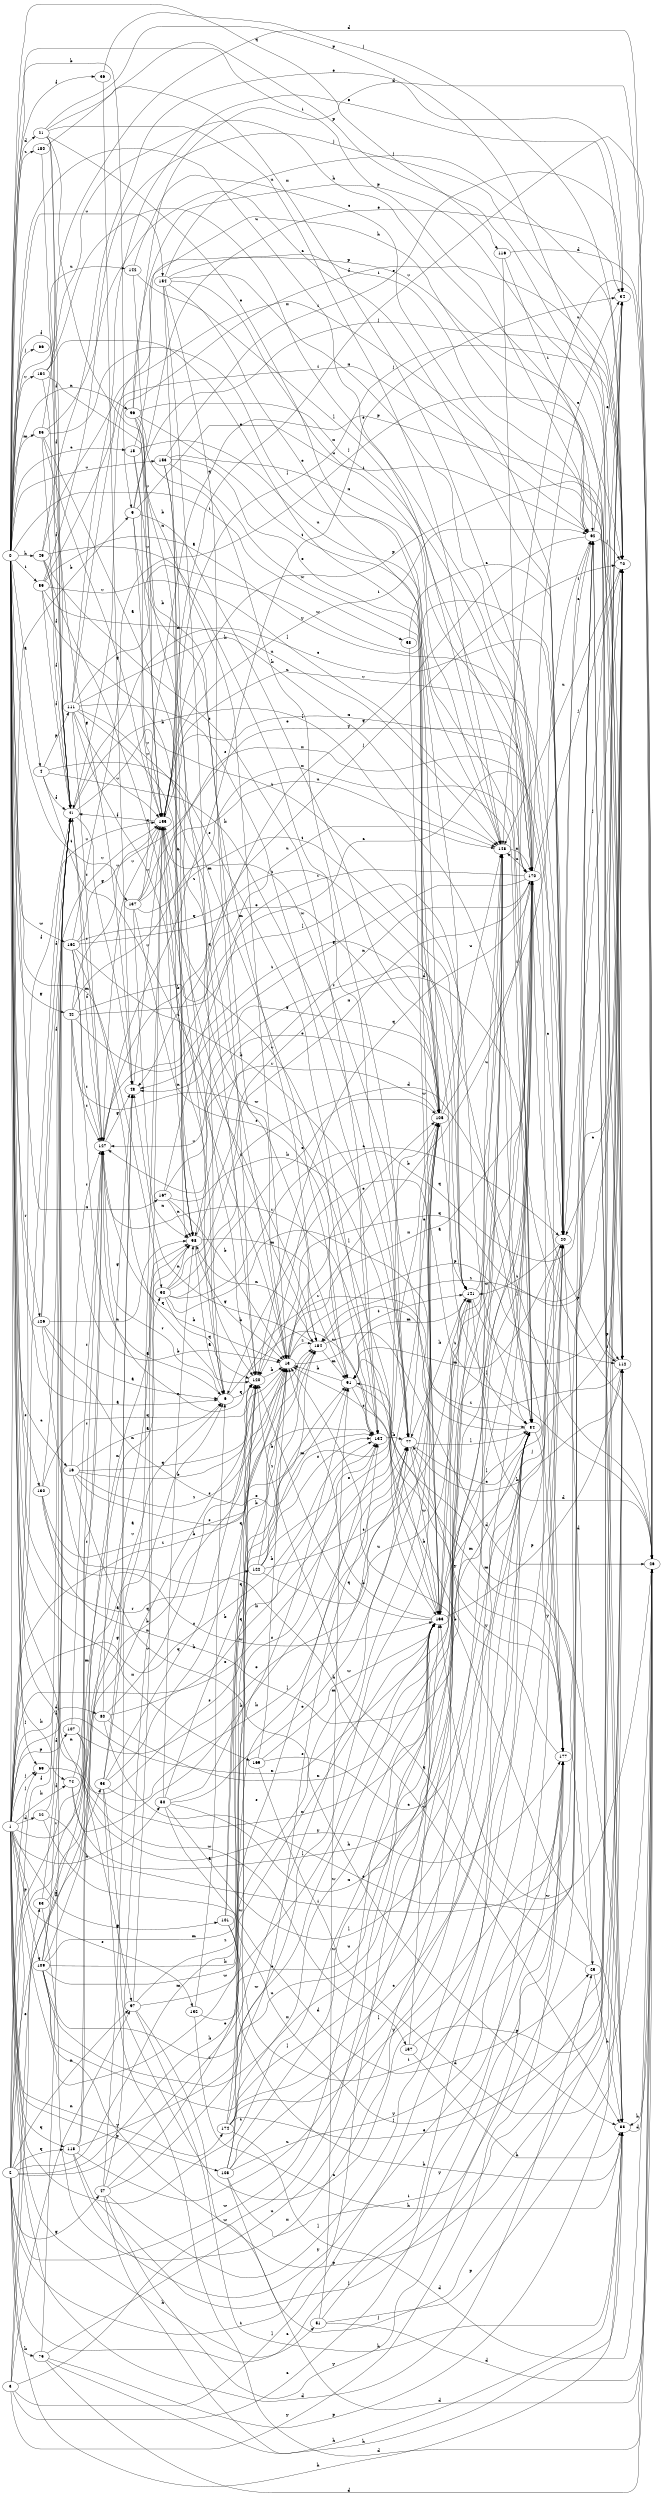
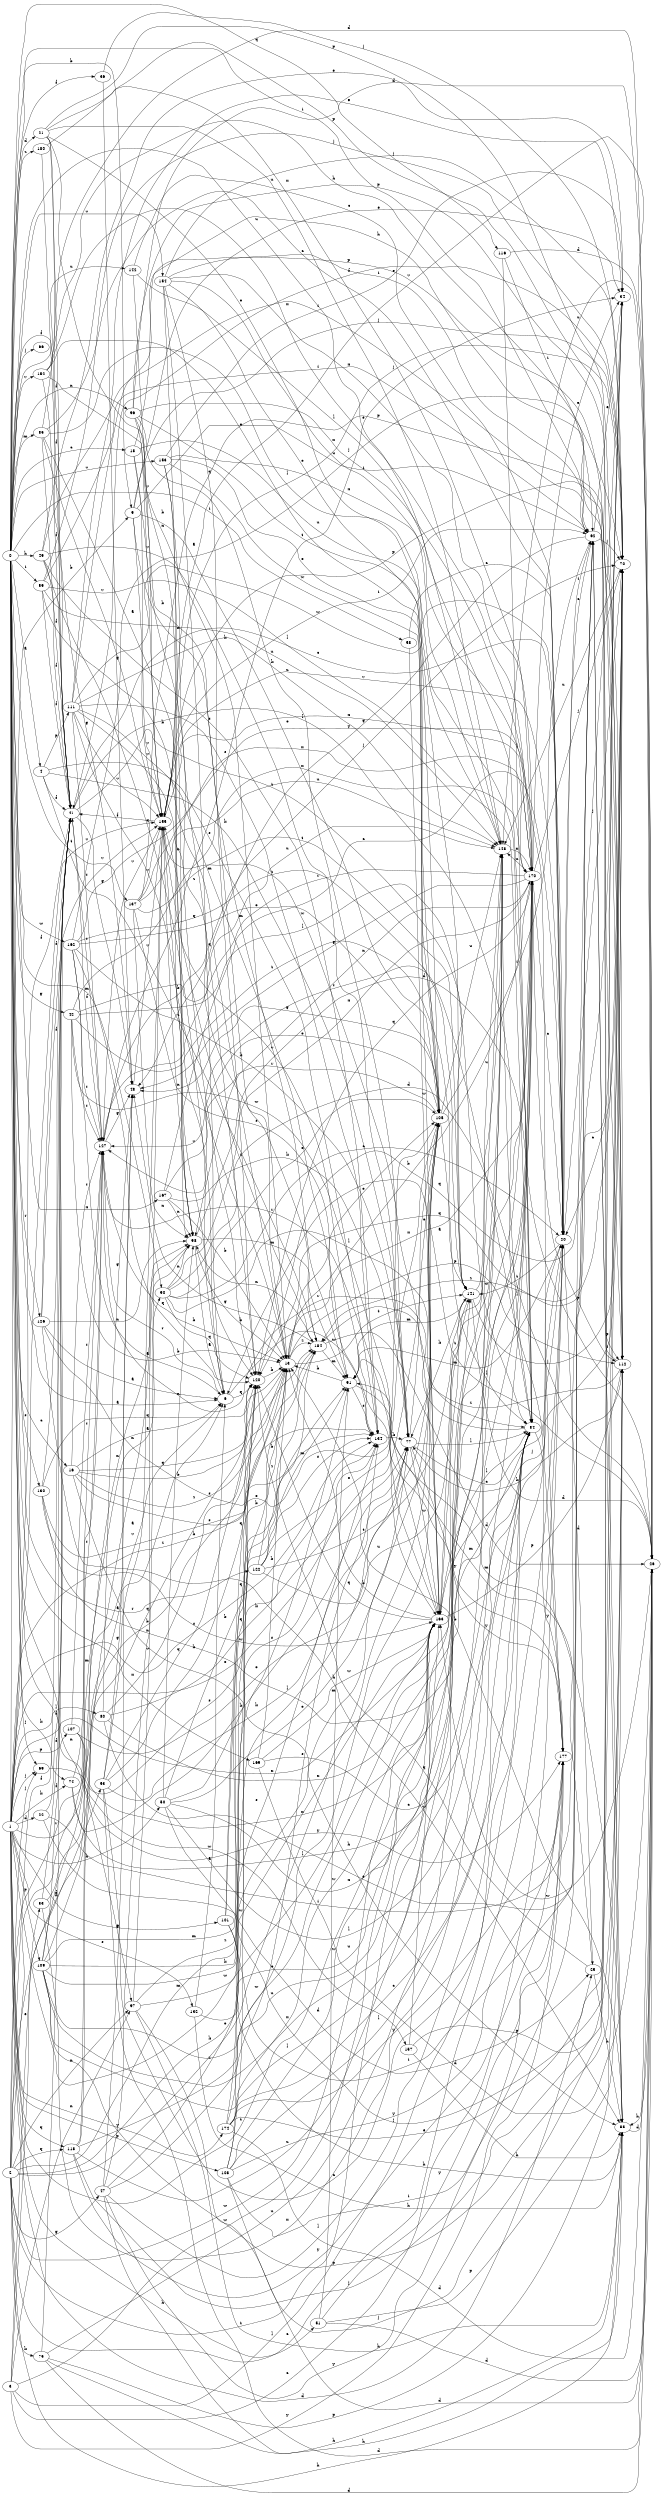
  strict digraph {
    rankdir=LR
    0
    4
    6
    9
    16
    18
    21
    36
    41
    42
    49
    58
    59
    62
    66
    69
    74
    85
    90
    96
    97
    116
    122
    126
    130
    137
    142
    148
    152
    153
    154
    157
    162
    167
    169
    180
    134
    184
    77
    111
    155
    163
    127
    120
    105
    91
    34
    70
    13
    55
    170
    112
    48
    141
    20
    84
    177
    26
    98
    1
    22
    25
    50
    51
    80
    101
    107
    108
    109
    118
    132
    174
    2
    47
    53
    75
    3
    33
    0 -> 4 [label=a]
    0 -> 6 [label=a]
    0 -> 9 [label=b]
    0 -> 16 [label=c]
    0 -> 18 [label=c]
    0 -> 21 [label=d]
    0 -> 36 [label=f]
    0 -> 41 [label=f]
    0 -> 42 [label=g]
    0 -> 49 [label=h]
    0 -> 58 [label=i]
    0 -> 59 [label=i]
    0 -> 62 [label=i]
    0 -> 66 [label=j]
    0 -> 69 [label=j]
    0 -> 74 [label=k]
    0 -> 85 [label=m]
    0 -> 90 [label=m]
    0 -> 96 [label=n]
    0 -> 97 [label=n]
    0 -> 116 [label=q]
    0 -> 122 [label=r]
    0 -> 126 [label=r]
    0 -> 130 [label=s]
    0 -> 137 [label=t]
    0 -> 142 [label=u]
    0 -> 148 [label=u]
    0 -> 152 [label=v]
    0 -> 153 [label=v]
    0 -> 154 [label=v]
    0 -> 157 [label=w]
    0 -> 162 [label=w]
    0 -> 167 [label=x]
    0 -> 169 [label=x]
    0 -> 180 [label=z]
    4 -> 41 [label=f]
    4 -> 134 [label=s]
    4 -> 184 [label=z]
    4 -> 77 [label=k]
    4 -> 111 [label=p]
    6 -> 155 [label=v]
    6 -> 163 [label=w]
    6 -> 127 [label=r]
    6 -> 120 [label=q]
    9 -> 62 [label=i]
    9 -> 155 [label=v]
    9 -> 105 [label=o]
    9 -> 91 [label=m]
    9 -> 34 [label=e]
    9 -> 70 [label=j]
    16 -> 6 [label=a]
    16 -> 184 [label=z]
    16 -> 127 [label=r]
    16 -> 120 [label=q]
    16 -> 105 [label=o]
    16 -> 13 [label=b]
    16 -> 55 [label=h]
    18 -> 148 [label=u]
    18 -> 155 [label=v]
    18 -> 120 [label=q]
    18 -> 55 [label=h]
    21 -> 41 [label=f]
    21 -> 148 [label=u]
    21 -> 105 [label=o]
    21 -> 13 [label=b]
    21 -> 170 [label=x]
    21 -> 112 [label=p]
    21 -> 48 [label=g]
    36 -> 70 [label=j]
    36 -> 48 [label=g]
    41 -> 127 [label=r]
    41 -> 48 [label=g]
    41 -> 141 [label=t]
    41 -> 20 [label=c]
    41 -> 84 [label=l]
    42 -> 148 [label=u]
-   42 -> 155 [label=v]
    42 -> 163 [label=w]
    42 -> 127 [label=r]
    42 -> 13 [label=b]
    42 -> 170 [label=x]
    42 -> 141 [label=t]
    42 -> 84 [label=l]
    49 -> 41 [label=f]
    49 -> 62 [label=i]
    49 -> 134 [label=s]
    49 -> 77 [label=k]
    49 -> 120 [label=q]
    49 -> 34 [label=e]
    58 -> 163 [label=w]
    58 -> 20 [label=c]
    59 -> 41 [label=f]
    59 -> 62 [label=i]
    59 -> 148 [label=u]
    59 -> 70 [label=j]
    59 -> 13 [label=b]
    59 -> 84 [label=l]
-   59 -> 177 [label=y]
    62 -> 34 [label=e]
    62 -> 70 [label=j]
    62 -> 112 [label=p]
    62 -> 48 [label=g]
    62 -> 20 [label=c]
    69 -> 134 [label=s]
    74 -> 77 [label=k]
    74 -> 127 [label=r]
    74 -> 84 [label=l]
    85 -> 6 [label=a]
    85 -> 41 [label=f]
    85 -> 155 [label=v]
    85 -> 20 [label=c]
    85 -> 84 [label=l]
    85 -> 26 [label=d]
    90 -> 120 [label=q]
    90 -> 105 [label=o]
    90 -> 170 [label=x]
    90 -> 20 [label=c]
    90 -> 84 [label=l]
    90 -> 26 [label=d]
    90 -> 98 [label=n]
    96 -> 77 [label=k]
    96 -> 155 [label=v]
    96 -> 170 [label=x]
    96 -> 112 [label=p]
    96 -> 141 [label=t]
    96 -> 26 [label=d]
    96 -> 98 [label=n]
    97 -> 134 [label=s]
    97 -> 184 [label=z]
    97 -> 155 [label=v]
    97 -> 70 [label=j]
    97 -> 55 [label=h]
    116 -> 62 [label=i]
    116 -> 84 [label=l]
    116 -> 26 [label=d]
    122 -> 148 [label=u]
    122 -> 134 [label=s]
    122 -> 105 [label=o]
    122 -> 91 [label=m]
    122 -> 13 [label=b]
    122 -> 141 [label=t]
    126 -> 6 [label=a]
    126 -> 41 [label=f]
    126 -> 134 [label=s]
    126 -> 155 [label=v]
    126 -> 55 [label=h]
    126 -> 98 [label=n]
    130 -> 41 [label=f]
    130 -> 134 [label=s]
    130 -> 163 [label=w]
    130 -> 120 [label=q]
    130 -> 84 [label=l]
    137 -> 148 [label=u]
    137 -> 134 [label=s]
    137 -> 155 [label=v]
    137 -> 112 [label=p]
    137 -> 141 [label=t]
    137 -> 177 [label=y]
    137 -> 98 [label=n]
    142 -> 155 [label=v]
    142 -> 20 [label=c]
    142 -> 84 [label=l]
    148 -> 170 [label=x]
    148 -> 84 [label=l]
    152 -> 41 [label=f]
    152 -> 105 [label=o]
    152 -> 13 [label=b]
    152 -> 55 [label=h]
    152 -> 170 [label=x]
    153 -> 163 [label=w]
    153 -> 120 [label=q]
    153 -> 105 [label=o]
    153 -> 34 [label=e]
    153 -> 170 [label=x]
    153 -> 98 [label=n]
    154 -> 6 [label=a]
    154 -> 62 [label=i]
    154 -> 148 [label=u]
    154 -> 120 [label=q]
    154 -> 105 [label=o]
    154 -> 70 [label=j]
    154 -> 170 [label=x]
    154 -> 98 [label=n]
    157 -> 163 [label=w]
    157 -> 55 [label=h]
    157 -> 112 [label=p]
    162 -> 6 [label=a]
    162 -> 77 [label=k]
    162 -> 127 [label=r]
    162 -> 120 [label=q]
    162 -> 105 [label=o]
    162 -> 70 [label=j]
    162 -> 170 [label=x]
    162 -> 141 [label=t]
    167 -> 77 [label=k]
    167 -> 105 [label=o]
    167 -> 13 [label=b]
    167 -> 20 [label=c]
    167 -> 98 [label=n]
    169 -> 163 [label=w]
    169 -> 13 [label=b]
    169 -> 20 [label=c]
    169 -> 26 [label=d]
    180 -> 41 [label=f]
    180 -> 112 [label=p]
    134 -> 77 [label=k]
    134 -> 155 [label=v]
    184 -> 91 [label=m]
    184 -> 48 [label=g]
    184 -> 26 [label=d]
    184 -> 98 [label=n]
    77 -> 163 [label=w]
    77 -> 105 [label=o]
    77 -> 20 [label=c]
    77 -> 84 [label=l]
    77 -> 177 [label=y]
    111 -> 148 [label=u]
    111 -> 134 [label=s]
    111 -> 184 [label=z]
    111 -> 155 [label=v]
    111 -> 127 [label=r]
    111 -> 91 [label=m]
    111 -> 34 [label=e]
    111 -> 13 [label=b]
    111 -> 112 [label=p]
    111 -> 20 [label=w]
    155 -> 41 [label=f]
    155 -> 62 [label=i]
    155 -> 184 [label=z]
    155 -> 163 [label=w]
    155 -> 70 [label=j]
    155 -> 170 [label=x]
    155 -> 112 [label=p]
    155 -> 98 [label=n]
    163 -> 127 [label=r]
    163 -> 120 [label=q]
    163 -> 70 [label=j]
    163 -> 13 [label=b]
    163 -> 112 [label=p]
    163 -> 141 [label=t]
    163 -> 84 [label=l]
    127 -> 41 [label=f]
    127 -> 155 [label=v]
    127 -> 34 [label=e]
    127 -> 70 [label=j]
    127 -> 13 [label=b]
    127 -> 48 [label=g]
    120 -> 13 [label=b]
    105 -> 62 [label=i]
    105 -> 148 [label=u]
    105 -> 127 [label=r]
    105 -> 48 [label=g]
    105 -> 84 [label=l]
    91 -> 134 [label=s]
    91 -> 13 [label=b]
    91 -> 177 [label=y]
    34 -> 184 [label=z]
    34 -> 120 [label=q]
    70 -> 41 [label=f]
    70 -> 148 [label=u]
    70 -> 120 [label=q]
    70 -> 20 [label=c]
    13 -> 184 [label=z]
    13 -> 105 [label=o]
    13 -> 170 [label=x]
    13 -> 112 [label=p]
    13 -> 141 [label=t]
    55 -> 91 [label=m]
    55 -> 13 [label=b]
    55 -> 26 [label=d]
    170 -> 148 [label=u]
    170 -> 163 [label=w]
    170 -> 127 [label=r]
    170 -> 120 [label=q]
    170 -> 34 [label=e]
    170 -> 70 [label=j]
    170 -> 13 [label=b]
    170 -> 112 [label=p]
    170 -> 48 [label=g]
    170 -> 20 [label=c]
    170 -> 98 [label=n]
    112 -> 62 [label=i]
    112 -> 184 [label=z]
    112 -> 77 [label=k]
    48 -> 155 [label=v]
    141 -> 148 [label=u]
    141 -> 77 [label=k]
    141 -> 91 [label=m]
    141 -> 70 [label=j]
    141 -> 26 [label=d]
    20 -> 62 [label=i]
    20 -> 155 [label=v]
    20 -> 91 [label=m]
    20 -> 70 [label=j]
    20 -> 141 [label=t]
    20 -> 25 [label=d]
    84 -> 127 [label=r]
    84 -> 177 [label=y]
    177 -> 127 [label=r]
-   177 -> 13 [label=b]
    26 -> 6 [label=a]
    26 -> 148 [label=u]
    26 -> 155 [label=v]
    26 -> 163 [label=w]
    26 -> 55 [label=h]
    98 -> 6 [label=a]
    98 -> 91 [label=m]
    98 -> 13 [label=b]
    98 -> 26 [label=d]
    1 -> 9 [label=b]
    1 -> 41 [label=f]
    1 -> 69 [label=j]
    1 -> 74 [label=k]
    1 -> 134 [label=s]
    1 -> 184 [label=z]
    1 -> 155 [label=v]
    1 -> 163 [label=w]
    1 -> 105 [label=o]
    1 -> 13 [label=b]
    1 -> 170 [label=x]
    1 -> 141 [label=t]
    1 -> 22 [label=d]
    1 -> 25 [label=d]
    1 -> 50 [label=h]
    1 -> 51 [label=h]
-   1 -> 80 [label=d]
+   1 -> 80 [label=l]
    1 -> 101 [label=o]
    1 -> 107 [label=p]
    1 -> 108 [label=p]
    1 -> 109 [label=p]
    1 -> 118 [label=q]
    1 -> 132 [label=s]
    1 -> 174 [label=y]
    22 -> 41 [label=f]
    22 -> 62 [label=i]
    22 -> 25 [label=d]
    25 -> 120 [label=q]
    25 -> 91 [label=m]
    25 -> 55 [label=h]
    50 -> 134 [label=s]
    50 -> 105 [label=o]
    50 -> 70 [label=j]
    50 -> 13 [label=b]
    50 -> 170 [label=x]
    50 -> 84 [label=l]
    50 -> 98 [label=n]
    51 -> 91 [label=m]
    51 -> 112 [label=p]
    51 -> 177 [label=y]
    51 -> 26 [label=d]
    80 -> 77 [label=k]
    80 -> 34 [label=e]
    80 -> 13 [label=b]
    80 -> 170 [label=x]
    80 -> 48 [label=g]
    101 -> 62 [label=i]
    101 -> 184 [label=z]
    101 -> 120 [label=q]
    101 -> 55 [label=h]
    107 -> 127 [label=r]
    107 -> 105 [label=o]
    107 -> 170 [label=x]
    107 -> 177 [label=y]
    108 -> 62 [label=i]
    108 -> 163 [label=w]
    108 -> 120 [label=q]
    108 -> 13 [label=b]
    108 -> 84 [label=l]
    108 -> 177 [label=y]
    108 -> 26 [label=d]
    109 -> 41 [label=f]
    109 -> 148 [label=u]
    109 -> 77 [label=k]
    109 -> 163 [label=w]
    109 -> 120 [label=q]
    109 -> 91 [label=m]
    109 -> 170 [label=x]
    109 -> 112 [label=p]
    109 -> 84 [label=l]
    109 -> 98 [label=n]
    118 -> 148 [label=u]
    118 -> 163 [label=w]
    118 -> 127 [label=r]
    118 -> 70 [label=j]
    118 -> 177 [label=y]
    118 -> 98 [label=n]
    132 -> 6 [label=a]
    132 -> 148 [label=u]
    132 -> 55 [label=h]
    174 -> 134 [label=s]
    174 -> 163 [label=w]
    174 -> 120 [label=q]
    174 -> 34 [label=e]
    174 -> 20 [label=c]
    174 -> 177 [label=y]
    174 -> 26 [label=d]
    2 -> 41 [label=f]
    2 -> 69 [label=j]
    2 -> 90 [label=m]
    2 -> 97 [label=n]
    2 -> 77 [label=k]
    2 -> 163 [label=w]
    2 -> 127 [label=r]
    2 -> 105 [label=o]
    2 -> 91 [label=m]
    2 -> 55 [label=h]
    2 -> 141 [label=t]
    2 -> 20 [label=c]
    2 -> 118 [label=q]
    2 -> 47 [label=g]
    2 -> 53 [label=h]
    2 -> 75 [label=k]
    47 -> 184 [label=z]
    47 -> 105 [label=o]
    47 -> 55 [label=h]
    47 -> 48 [label=g]
    47 -> 84 [label=l]
    47 -> 177 [label=y]
    47 -> 98 [label=n]
    53 -> 77 [label=k]
    53 -> 155 [label=v]
    53 -> 120 [label=q]
    53 -> 13 [label=b]
    53 -> 48 [label=g]
    53 -> 20 [label=c]
    53 -> 26 [label=d]
    75 -> 41 [label=f]
    75 -> 148 [label=u]
    75 -> 55 [label=h]
    75 -> 112 [label=p]
    75 -> 26 [label=d]
    3 -> 6 [label=a]
    3 -> 97 [label=n]
    3 -> 163 [label=w]
    3 -> 20 [label=c]
    3 -> 84 [label=l]
    3 -> 177 [label=y]
    3 -> 33 [label=e]
    33 -> 6 [label=a]
    33 -> 41 [label=f]
    33 -> 170 [label=x]
  }
